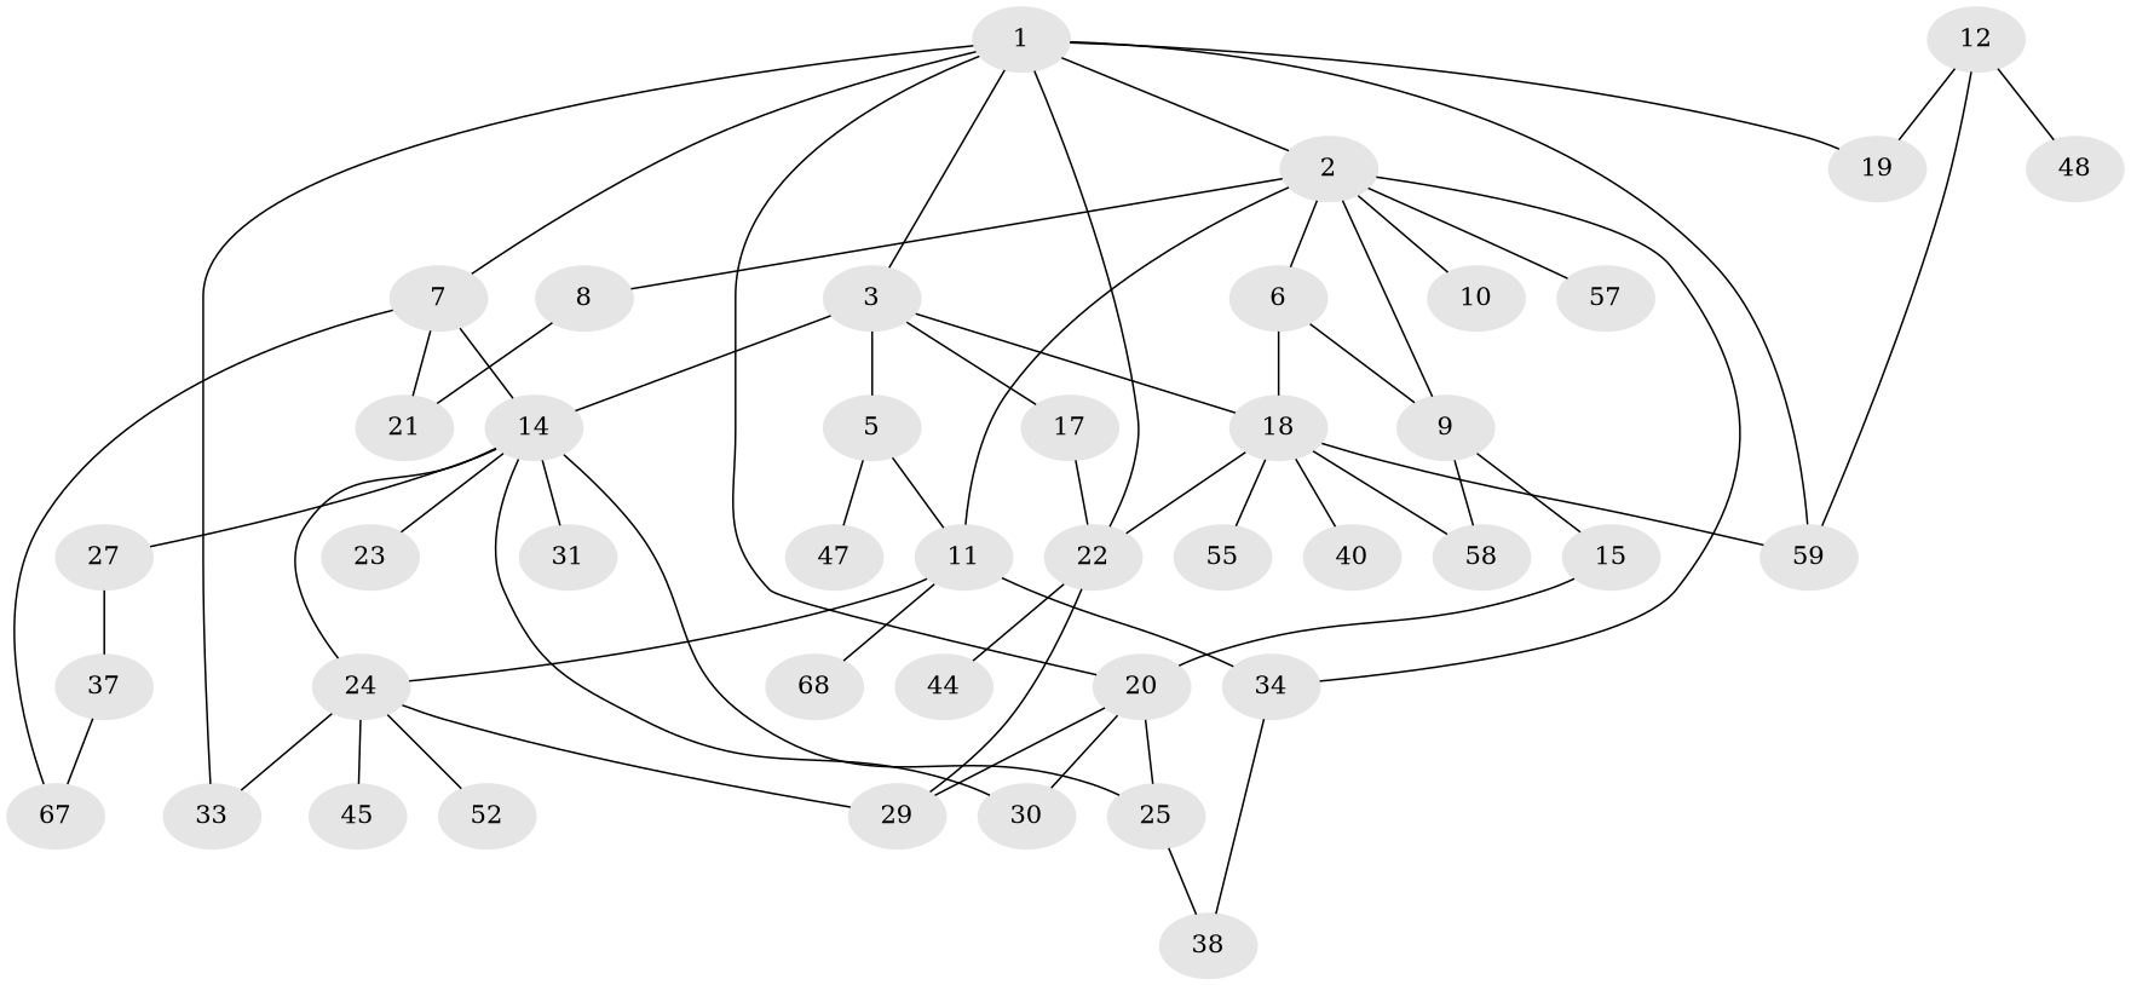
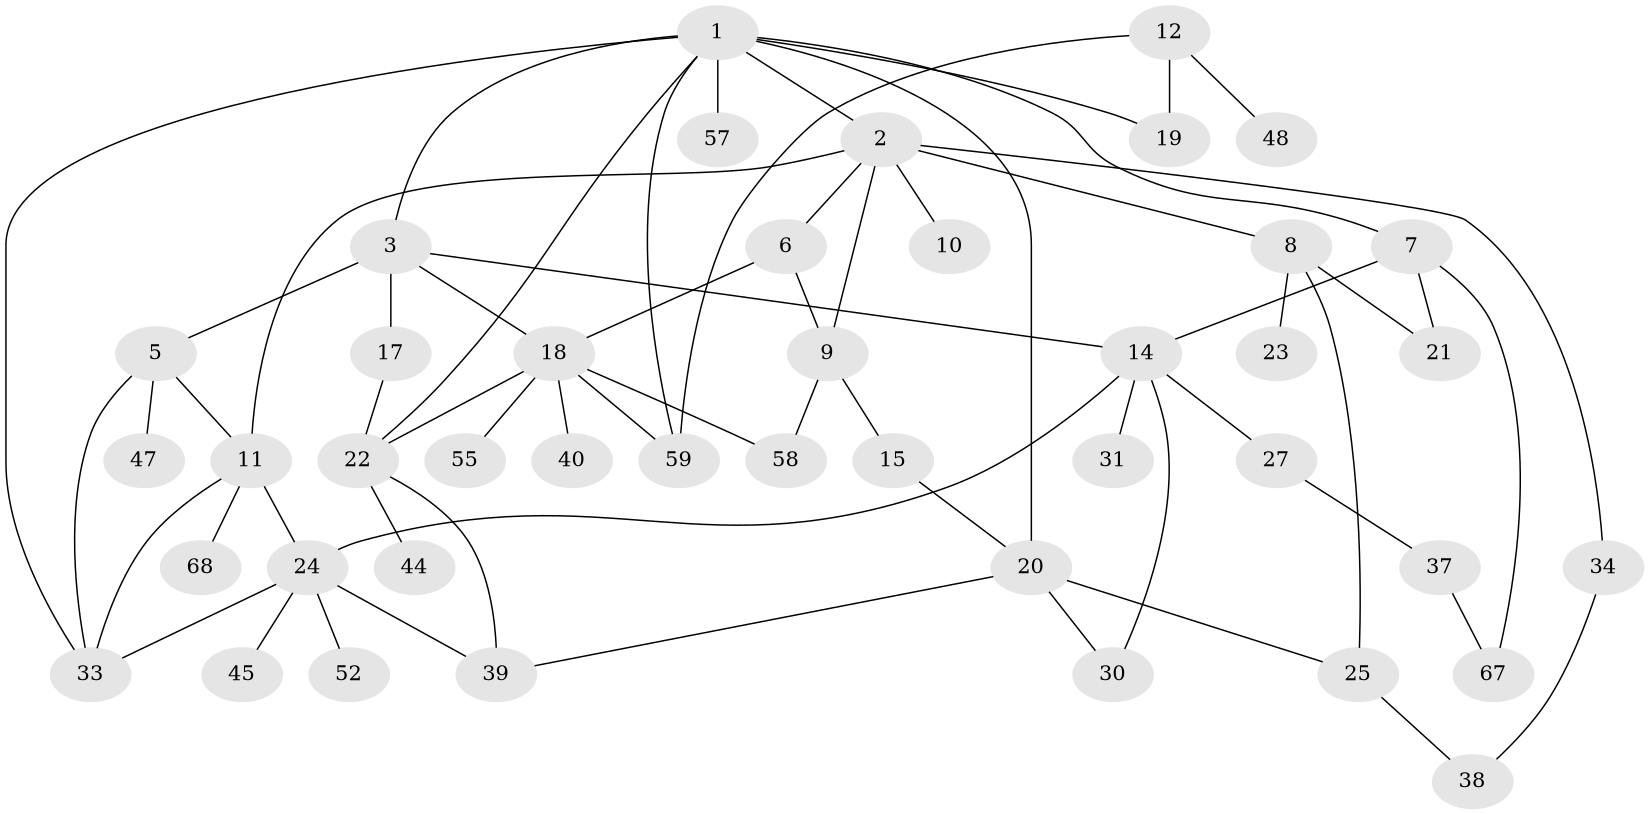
  graph {
    node [color=gray90 style=filled]
    1 [super="+62"]
    2 [super="+54"]
    3 [super="+4"]
    7 [super="+56"]
    20 [super="+65"]
    22 [super="+46"]
    33 [super="+43"]
    59
    19
    6 [super="+26"]
    8
    9 [super="+66"]
    10
    11 [super="+41"]
    34
    57
    5 [super="+32"]
    14 [super="+64"]
    17 [super="+36"]
    18 [super="+42"]
    21 [super="+28"]
    67 [super="+69"]
    12 [super="+16"]
    48
    25 [super="+35"]
    30 [super="+39"]
-   29 [super="+63"]
+   29 [super="+63" label=39]
    44
    15
    58 [super="+60"]
    24 [super="+51"]
    68
    38
    47
    23
    27 [super="+61"]
    31
    40
    55
    45
    52
    37 [super="+53"]
    1 -- 2
    1 -- 3
    1 -- 7
    1 -- 20
    1 -- 22
    1 -- 33
    1 -- 59
    1 -- 19
    2 -- 6
    2 -- 8
    2 -- 9
    2 -- 10
    2 -- 11
    2 -- 34
-   2 -- 57
+   1 -- 57
    3 -- 5
    3 -- 14
    3 -- 17 [weight=2]
    3 -- 18
    7 -- 14
    7 -- 21
    7 -- 67
    20 -- 25
    20 -- 30
    20 -- 29
    22 -- 29
    22 -- 44
    6 -- 9
    6 -- 18
    8 -- 21
    9 -- 15
    9 -- 58
-   11 -- 34
+   11 -- 33
    11 -- 24
    11 -- 68
    34 -- 38
+   5 -- 33
    5 -- 11
    5 -- 47
-   14 -- 25
+   8 -- 25
    14 -- 30
    14 -- 24
-   14 -- 23
+   8 -- 23
    14 -- 27
    14 -- 31
    17 -- 22
    18 -- 22
    18 -- 59
    18 -- 58
    18 -- 40
    18 -- 55
    12 -- 59
    12 -- 19
    12 -- 48
    25 -- 38
    15 -- 20
    24 -- 33
    24 -- 29
    24 -- 45
    24 -- 52
    27 -- 37
    37 -- 67
  }
